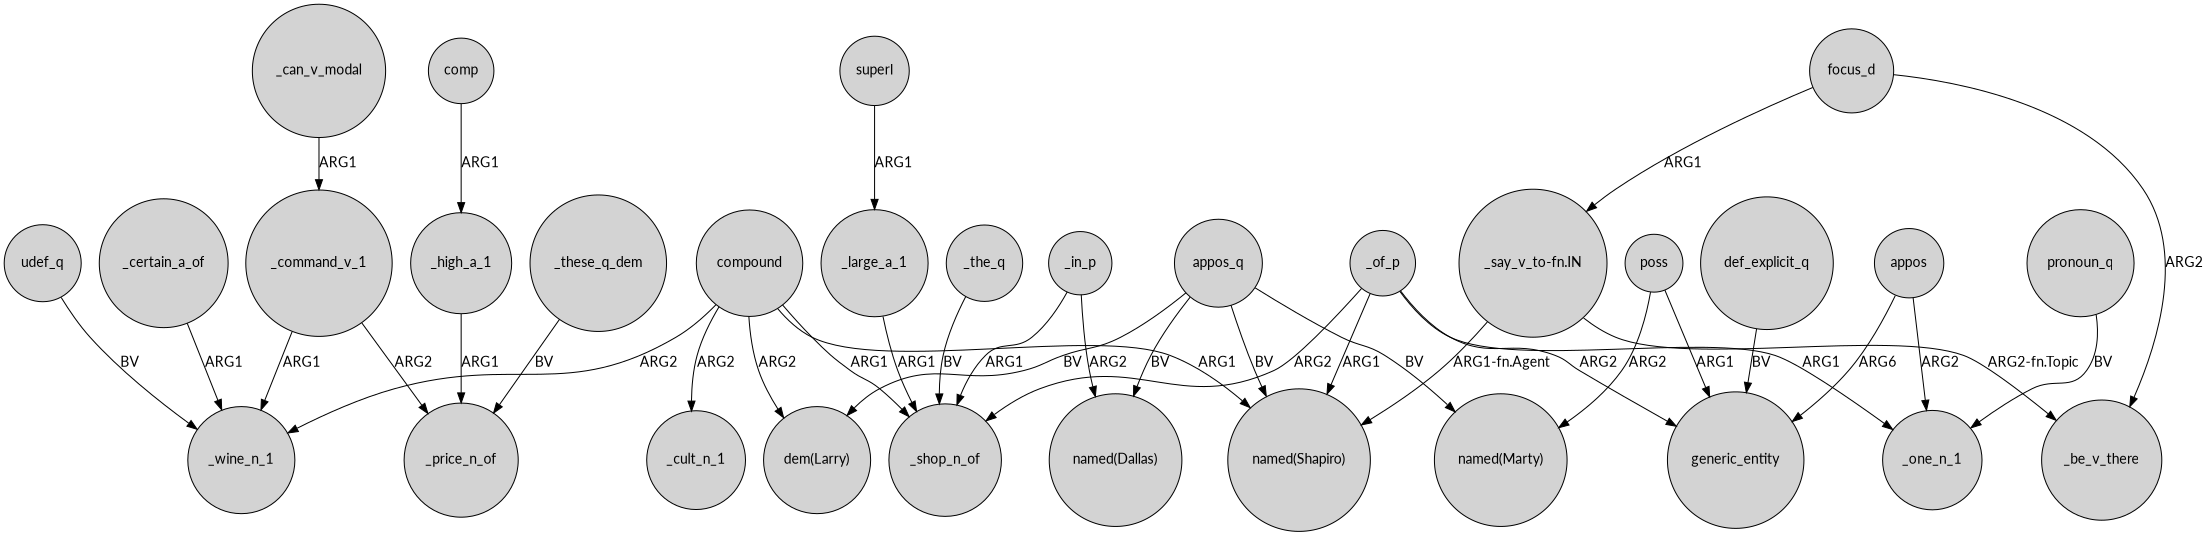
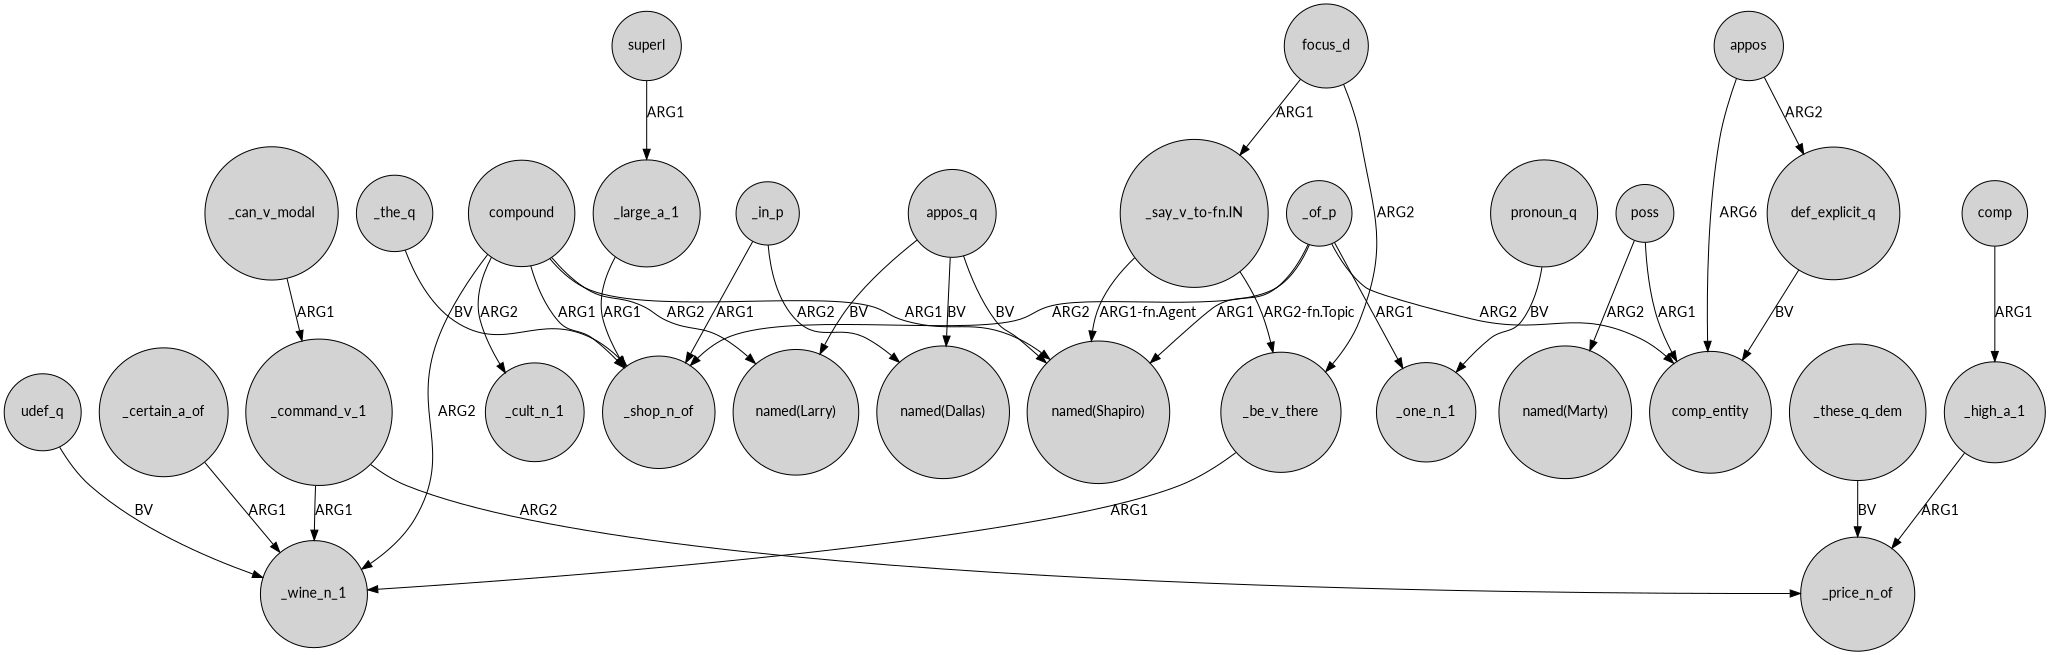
  digraph {
    fontname=Lato
    node [fontname=Lato shape=circle style=filled]
    edge [fontname=Lato]
    superl
    _large_a_1
    _shop_n_of
    compound
    _cult_n_1
    _wine_n_1
    "named(Shapiro)"
-   "named(Larry)" [label="dem(Larry)"]
+   "named(Larry)"
    _these_q_dem
    _price_n_of
    _of_p
-   generic_entity
+   generic_entity [label=comp_entity]
    _one_n_1
    _in_p
    "named(Dallas)"
    poss
    "named(Marty)"
    appos
    _be_v_there
    def_explicit_q
    comp
    _high_a_1
    n23 [label=appos_q]
    _certain_a_of
    _command_v_1
    udef_q
    "_say_v_to-fn.IN"
    _can_v_modal
    pronoun_q
    _the_q
    focus_d
    superl -> _large_a_1 [label=ARG1]
    _large_a_1 -> _shop_n_of [label=ARG1]
    compound -> _shop_n_of [label=ARG1]
    compound -> _cult_n_1 [label=ARG2]
    compound -> _wine_n_1 [label=ARG2]
    compound -> "named(Shapiro)" [label=ARG1]
    compound -> "named(Larry)" [label=ARG2]
    _these_q_dem -> _price_n_of [label=BV]
    _of_p -> _shop_n_of [label=ARG2]
    _of_p -> "named(Shapiro)" [label=ARG1]
    _of_p -> generic_entity [label=ARG2]
    _of_p -> _one_n_1 [label=ARG1]
    _in_p -> _shop_n_of [label=ARG1]
    _in_p -> "named(Dallas)" [label=ARG2]
    poss -> generic_entity [label=ARG1]
    poss -> "named(Marty)" [label=ARG2]
    appos -> generic_entity [label=ARG6]
-   appos -> _one_n_1 [label=ARG2]
+   appos -> def_explicit_q [label=ARG2]
+   _be_v_there -> _wine_n_1 [label=ARG1]
    def_explicit_q -> generic_entity [label=BV]
    comp -> _high_a_1 [label=ARG1]
    _high_a_1 -> _price_n_of [label=ARG1]
    n23 -> "named(Shapiro)" [label=BV]
    n23 -> "named(Larry)" [label=BV]
    n23 -> "named(Dallas)" [label=BV]
-   n23 -> "named(Marty)" [label=BV]
    _certain_a_of -> _wine_n_1 [label=ARG1]
    _command_v_1 -> _wine_n_1 [label=ARG1]
    _command_v_1 -> _price_n_of [label=ARG2]
    udef_q -> _wine_n_1 [label=BV]
    "_say_v_to-fn.IN" -> "named(Shapiro)" [label="ARG1-fn.Agent"]
    "_say_v_to-fn.IN" -> _be_v_there [label="ARG2-fn.Topic"]
    _can_v_modal -> _command_v_1 [label=ARG1]
    pronoun_q -> _one_n_1 [label=BV]
    _the_q -> _shop_n_of [label=BV]
    focus_d -> _be_v_there [label=ARG2]
    focus_d -> "_say_v_to-fn.IN" [label=ARG1]
  }
